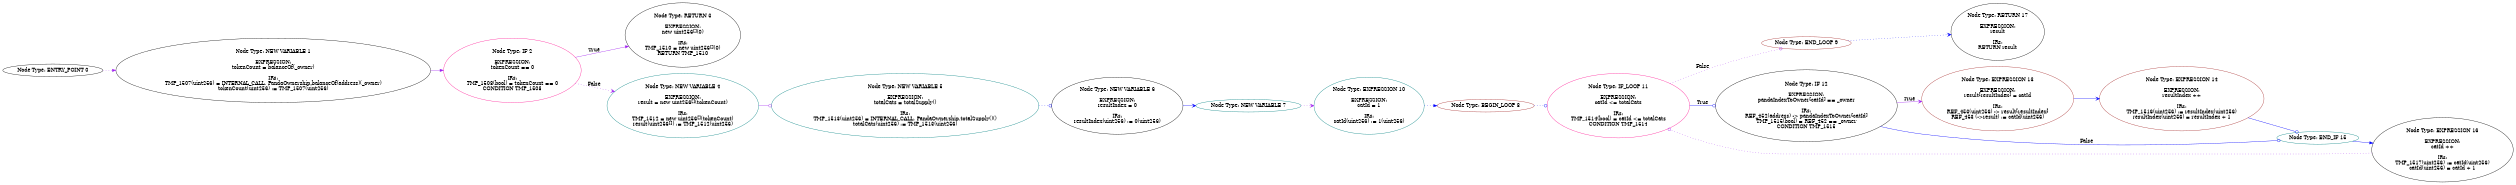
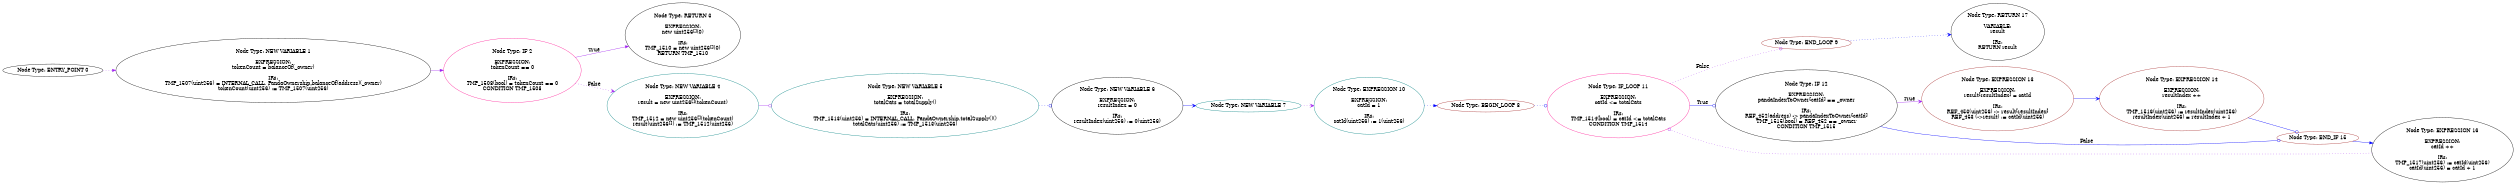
  digraph {
    rankdir=LR
    node [color=black]
    edge [arrowhead=odot color=blue style=solid]
    n1 [label="Node Type: ENTRY_POINT 0\n"]
    n2 [label="Node Type: NEW VARIABLE 1\n\nEXPRESSION:\ntokenCount = balanceOf(_owner)\n\nIRs:\nTMP_1507(uint256) = INTERNAL_CALL, PandaOwnership.balanceOf(address)(_owner)\ntokenCount(uint256) := TMP_1507(uint256)"]
    n3 [color=deeppink label="Node Type: IF 2\n\nEXPRESSION:\ntokenCount == 0\n\nIRs:\nTMP_1508(bool) = tokenCount == 0\nCONDITION TMP_1508"]
    n4 [label="Node Type: RETURN 3\n\nEXPRESSION:\nnew uint256[](0)\n\nIRs:\nTMP_1510 = new uint256[](0)\nRETURN TMP_1510"]
    n5 [color=teal label="Node Type: NEW VARIABLE 4\n\nEXPRESSION:\nresult = new uint256[](tokenCount)\n\nIRs:\nTMP_1512 = new uint256[](tokenCount)\nresult(uint256[]) := TMP_1512(uint256)"]
    n6 [color=teal label="Node Type: NEW VARIABLE 5\n\nEXPRESSION:\ntotalCats = totalSupply()\n\nIRs:\nTMP_1513(uint256) = INTERNAL_CALL, PandaOwnership.totalSupply()()\ntotalCats(uint256) := TMP_1513(uint256)"]
    n7 [label="Node Type: NEW VARIABLE 6\n\nEXPRESSION:\nresultIndex = 0\n\nIRs:\nresultIndex(uint256) := 0(uint256)"]
    n8 [color=teal label="Node Type: NEW VARIABLE 7\n"]
    n9 [color=teal label="Node Type: EXPRESSION 10\n\nEXPRESSION:\ncatId = 1\n\nIRs:\ncatId(uint256) := 1(uint256)"]
    n10 [color=brown label="Node Type: BEGIN_LOOP 8\n"]
    n11 [color=deeppink label="Node Type: IF_LOOP 11\n\nEXPRESSION:\ncatId <= totalCats\n\nIRs:\nTMP_1514(bool) = catId <= totalCats\nCONDITION TMP_1514"]
    n12 [color=brown label="Node Type: END_LOOP 9\n"]
    n13 [label="Node Type: IF 12\n\nEXPRESSION:\npandaIndexToOwner[catId] == _owner\n\nIRs:\nREF_452(address) -> pandaIndexToOwner[catId]\nTMP_1515(bool) = REF_452 == _owner\nCONDITION TMP_1515"]
-   n14 [label="Node Type: RETURN 17\n\nEXPRESSION:\nresult\n\nIRs:\nRETURN result"]
+   n14 [label="Node Type: RETURN 17\n\nVARIABLE:\nresult\n\nIRs:\nRETURN result"]
    n15 [color=brown label="Node Type: EXPRESSION 13\n\nEXPRESSION:\nresult[resultIndex] = catId\n\nIRs:\nREF_453(uint256) -> result[resultIndex]\nREF_453 (->result) := catId(uint256)"]
-   n16 [color=teal label="Node Type: END_IF 15\n"]
+   n16 [color=brown label="Node Type: END_IF 15\n"]
    n17 [color=brown label="Node Type: EXPRESSION 14\n\nEXPRESSION:\nresultIndex ++\n\nIRs:\nTMP_1516(uint256) := resultIndex(uint256)\nresultIndex(uint256) = resultIndex + 1"]
    n18 [label="Node Type: EXPRESSION 16\n\nEXPRESSION:\ncatId ++\n\nIRs:\nTMP_1517(uint256) := catId(uint256)\ncatId(uint256) = catId + 1"]
    n1 -> n2 [arrowhead=normal color=purple style=dotted]
    n2 -> n3 [arrowhead=normal color=purple]
    n3 -> n4 [arrowhead=normal color=purple label=True]
    n3 -> n5 [arrowhead=vee color=purple label=False style=dotted]
    n5 -> n6 [color=purple]
    n6 -> n7 [style=dotted]
    n7 -> n8 [arrowhead=vee]
    n8 -> n9 [arrowhead=vee color=purple style=dotted]
    n9 -> n10 [arrowhead=normal style=dotted]
    n10 -> n11 [style=dotted]
    n11 -> n12 [color=purple label=False style=dotted]
    n11 -> n13 [label=True]
    n12 -> n14 [arrowhead=vee style=dotted]
    n13 -> n15 [arrowhead=vee color=purple label=True]
    n13 -> n16 [label=False]
    n15 -> n17 [arrowhead=vee]
    n16 -> n18 [arrowhead=normal]
    n17 -> n16
    n18 -> n11 [color=purple style=dotted]
  }
